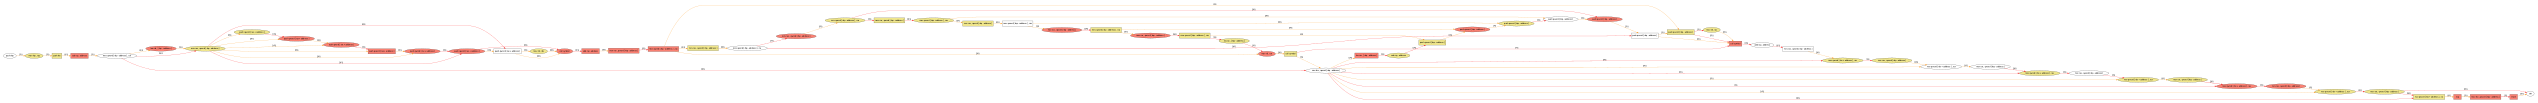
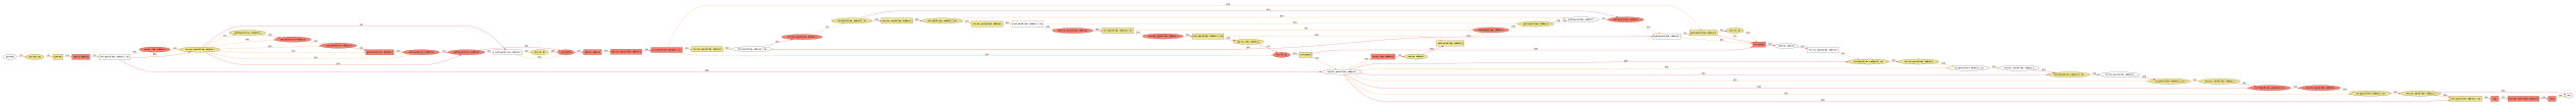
  digraph {
    fontname=Roboto
    rankdir=LR
    node [fillcolor=khaki fontname=Roboto shape=ellipse style=filled]
    edge [color=darkorange fontname=Roboto]
    n1 [fillcolor=white label="push rbp"]
    n2 [label="mov rbp , rsp"]
    n3 [label="push rbx" shape=box]
    n4 [fillcolor=salmon label="sub rsp , address" shape=box]
-   n5 [fillcolor=white label="mov qword [ rbp - address ] , rdi"]
+   n5 [fillcolor=white label="mov qword [ rbp - address ] , rdi" shape=box]
    n6 [fillcolor=salmon label="lea rdx , [ rbp - address ]"]
    n7 [label="mov rax , qword [ rbp - address ]"]
    n8 [fillcolor=white label="mov rbx , qword [ rbp - address ]"]
    n9 [label="push qword [ rax + address ]"]
    n10 [fillcolor=salmon label="push qword [ rax + address ]"]
    n11 [fillcolor=salmon label="push qword [ rax + address ]"]
    n12 [fillcolor=salmon label="push qword [ rax + address ]" shape=box]
    n13 [fillcolor=salmon label="push qword [ rax + address ]"]
    n14 [fillcolor=salmon label="push qword [ rax + address ]"]
    n15 [fillcolor=white label="push qword [ rax + address ]" shape=box]
    n16 [fillcolor=salmon label="lea rax , [ rbp - address ]" shape=box]
    n17 [label="mov qword [ rbx + address ] , rax"]
    n18 [fillcolor=white label="mov qword [ rbx + address ] , rax"]
    n19 [label="mov qword [ rbx + address ] , rax"]
    n20 [label="mov qword [ rbx + address ] , rax"]
    n21 [fillcolor=salmon label="mov qword [ rbx + address ] , rax"]
    n22 [label="mov qword [ rbx + address ] , rax"]
    n23 [label="mov qword [ rbx + address ] , rax" shape=box]
    n24 [fillcolor=salmon label="call symbol"]
    n25 [label="mov rdi , rdx"]
    n26 [fillcolor=salmon label="add rsp , address" shape=box]
    n27 [fillcolor=salmon label="mov rax , qword [ rbp - address ]" shape=box]
    n28 [fillcolor=salmon label="mov qword [ rbp - address ] , rax" shape=box]
    n29 [label="mov rax , qword [ rbp - address ]" shape=box]
    n30 [fillcolor=salmon label="mov rdi , rax"]
    n31 [label="push qword [ rbp - address ]" shape=box]
    n32 [fillcolor=white label="mov qword [ rbp - address ] , rax"]
    n33 [label="call symbol" shape=box]
    n34 [fillcolor=salmon label="call symbol" shape=box]
    n35 [label="mov rdi , rax"]
    n36 [fillcolor=salmon label="mov rax , qword [ rbp - address ]"]
    n37 [fillcolor=white label="push qword [ rbp - address ]" shape=box]
    n38 [label="mov qword [ rbp - address ] , rax"]
    n39 [label="mov rax , qword [ rbp - address ]" shape=box]
    n40 [fillcolor=salmon label="push qword [ rbp - address ]"]
    n41 [label="mov qword [ rbp - address ] , rax"]
    n42 [label="mov rax , qword [ rbp - address ]" shape=box]
    n43 [fillcolor=white label="push qword [ rbp - address ]"]
    n44 [fillcolor=white label="mov qword [ rbp - address ] , rax" shape=box]
    n45 [fillcolor=salmon label="mov rax , qword [ rbp - address ]"]
    n46 [label="push qword [ rbp - address ]"]
    n47 [label="mov qword [ rbp - address ] , rax" shape=box]
    n48 [fillcolor=salmon label="mov rax , qword [ rbp - address ]"]
    n49 [fillcolor=salmon label="push qword [ rbp - address ]"]
    n50 [label="mov qword [ rbp - address ] , rax" shape=box]
    n51 [label="lea rax , [ rbp - address ]"]
    n52 [label="push qword [ rbp - address ]" shape=box]
    n53 [fillcolor=white label="add rsp , address"]
    n54 [label="sub rsp , address"]
    n55 [label="mov rax , qword [ rbp - address ]"]
    n56 [fillcolor=white label="mov rax , qword [ rbp - address ]"]
    n57 [fillcolor=white label="mov rax , qword [ rbp - address ]"]
    n58 [label="mov rax , qword [ rbp - address ]"]
    n59 [fillcolor=salmon label="mov rax , qword [ rbp - address ]"]
    n60 [label="mov rax , qword [ rbp - address ]"]
    n61 [fillcolor=salmon label=nop shape=box]
    n62 [fillcolor=white label="mov rax , qword [ rbp - address ]" shape=box]
    n63 [fillcolor=white label=retn]
    n64 [fillcolor=salmon label="mov rbx , qword [ rbp - address ]" shape=box]
    n65 [fillcolor=salmon label=leave shape=box]
    n1 -> n2 [label=CFG]
    n2 -> n3 [label=CFG]
    n3 -> n4 [label=CFG]
    n4 -> n5 [label=CFG]
    n5 -> n6 [label=CFG]
    n5 -> n7 [color=red label=DFG]
    n5 -> n8 [color=red label=DFG]
    n6 -> n7 [label=CFG]
    n7 -> n9 [label=DFG]
    n7 -> n10 [label=DFG]
    n7 -> n11 [label=DFG]
    n7 -> n12 [label=DFG]
    n7 -> n13 [label=DFG]
    n7 -> n14 [color=red label=DFG]
    n7 -> n15 [color=red label=DFG]
    n8 -> n16 [label=CFG]
    n8 -> n17 [color=red label=DFG]
    n8 -> n18 [label=DFG]
    n8 -> n19 [color=red label=DFG]
    n8 -> n20 [label=DFG]
    n8 -> n21 [color=red label=DFG]
    n8 -> n22 [label=DFG]
    n8 -> n23 [color=red label=DFG]
    n9 -> n10 [color=red label=CFG]
    n10 -> n11 [label=CFG]
    n11 -> n12 [color=red label=CFG]
    n12 -> n13 [label=CFG]
    n13 -> n14 [color=red label=CFG]
    n14 -> n15 [label=CFG]
    n14 -> n24 [color=red label=DFG]
    n15 -> n24 [label=DFG]
    n15 -> n25 [label=CFG]
    n16 -> n54 [color=red label=CFG]
    n17 -> n55 [color=red label=CFG]
    n18 -> n56 [label=CFG]
    n19 -> n57 [color=red label=CFG]
    n20 -> n58 [label=CFG]
    n21 -> n59 [color=red label=CFG]
    n22 -> n60 [color=red label=CFG]
    n23 -> n61 [label=CFG]
    n24 -> n26 [color=red label=CFG]
    n25 -> n24 [label=DFG]
    n26 -> n27 [label=CFG]
    n27 -> n28 [color=red label=DFG]
    n28 -> n29 [label=CFG]
    n28 -> n30 [label=DFG]
    n28 -> n31 [label=DFG]
    n29 -> n32 [label=DFG]
    n30 -> n33 [label=DFG]
    n31 -> n34 [color=red label=DFG]
    n31 -> n35 [color=red label=CFG]
    n32 -> n36 [color=red label=CFG]
    n32 -> n37 [color=red label=DFG]
    n33 -> n8 [label=CFG]
    n33 -> n34 [color=red label=DFG]
    n34 -> n53 [color=red label=CFG]
    n35 -> n34 [label=DFG]
    n36 -> n38 [label=DFG]
    n37 -> n31 [label=CFG]
    n37 -> n34 [label=DFG]
    n38 -> n39 [color=red label=CFG]
    n38 -> n40 [color=red label=DFG]
    n39 -> n41 [color=red label=DFG]
    n40 -> n37 [label=CFG]
    n41 -> n42 [label=CFG]
    n41 -> n43 [label=DFG]
    n42 -> n44 [label=DFG]
    n43 -> n40 [label=CFG]
    n44 -> n45 [label=CFG]
    n44 -> n46 [label=DFG]
    n45 -> n47 [color=red label=DFG]
    n46 -> n43 [color=red label=CFG]
    n47 -> n48 [label=CFG]
    n47 -> n49 [label=DFG]
    n48 -> n50 [color=red label=DFG]
    n49 -> n46 [label=CFG]
    n50 -> n51 [color=red label=CFG]
    n50 -> n52 [label=DFG]
    n51 -> n30 [color=red label=CFG]
    n52 -> n49 [label=CFG]
    n53 -> n62 [color=red label=CFG]
    n54 -> n52 [color=red label=CFG]
    n55 -> n18 [label=DFG]
    n56 -> n19 [color=red label=DFG]
    n57 -> n20 [color=red label=DFG]
    n58 -> n21 [color=red label=DFG]
    n59 -> n22 [label=DFG]
    n60 -> n23 [color=red label=DFG]
    n60 -> n63 [color=red label=DFG]
    n61 -> n64 [label=CFG]
    n62 -> n17 [label=DFG]
    n64 -> n65 [color=red label=CFG]
    n65 -> n63 [label=CFG]
  }
